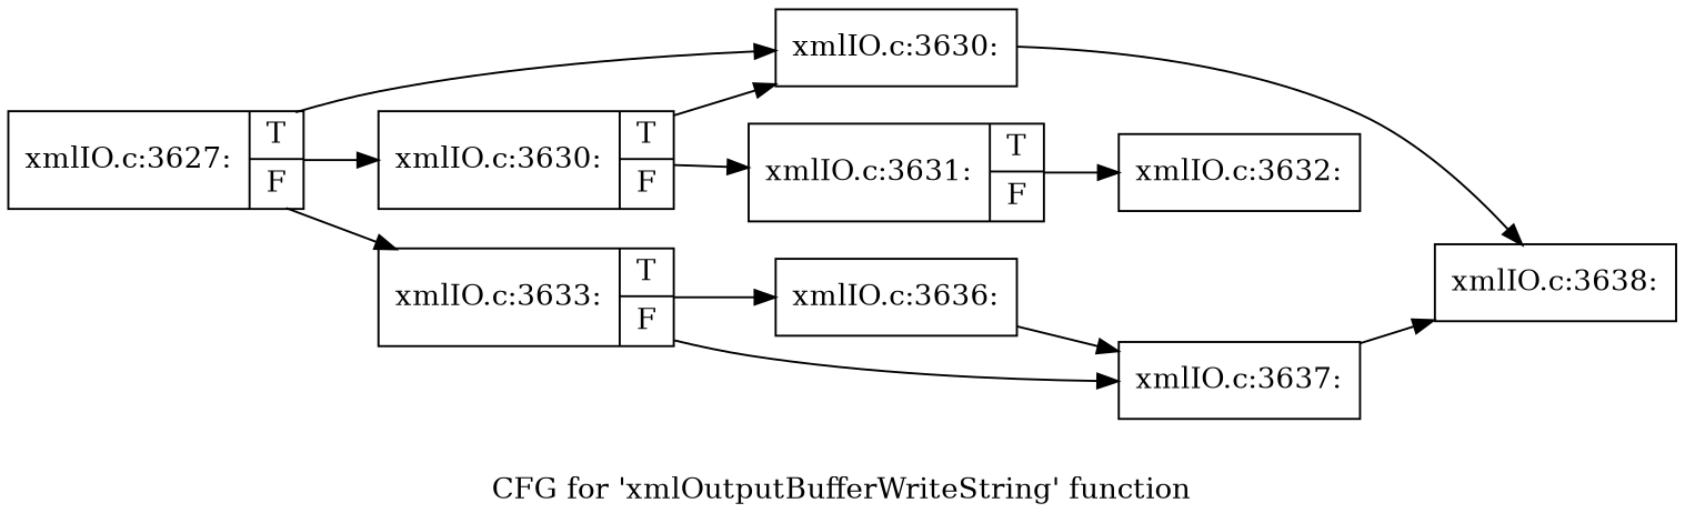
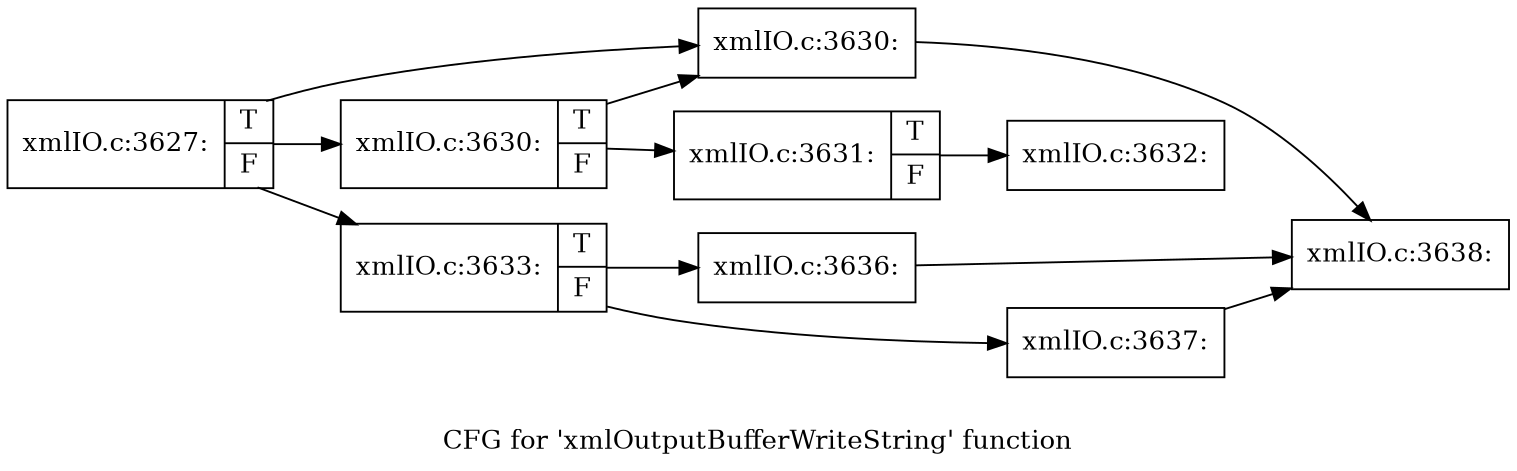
  digraph {
    label="CFG for 'xmlOutputBufferWriteString' function"
    rankdir=LR
    node [shape=record]
    n1 [label="{xmlIO.c:3627:|{<s0>T|<s1>F}}"]
    n2 [label="{xmlIO.c:3630:}"]
    n3 [label="{xmlIO.c:3630:|{<s0>T|<s1>F}}"]
    n4 [label="{xmlIO.c:3633:|{<s0>T|<s1>F}}"]
    n5 [label="{xmlIO.c:3638:}"]
    n6 [label="{xmlIO.c:3631:|{<s0>T|<s1>F}}"]
    n7 [label="{xmlIO.c:3632:}"]
    n8 [label="{xmlIO.c:3636:}"]
    n9 [label="{xmlIO.c:3637:}"]
    n1 -> n2
    n1 -> n3
    n1 -> n4
    n2 -> n5
    n3 -> n2
    n3 -> n6
    n4 -> n8
    n4 -> n9
    n6 -> n7
-   n8 -> n9
+   n8 -> n5
    n9 -> n5
  }
